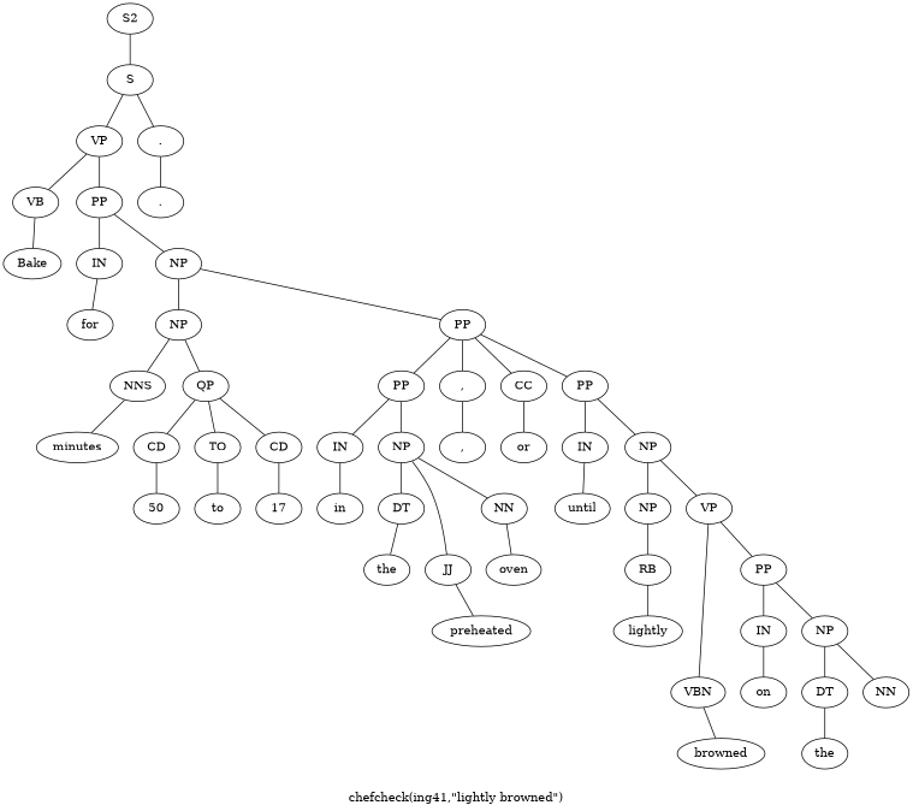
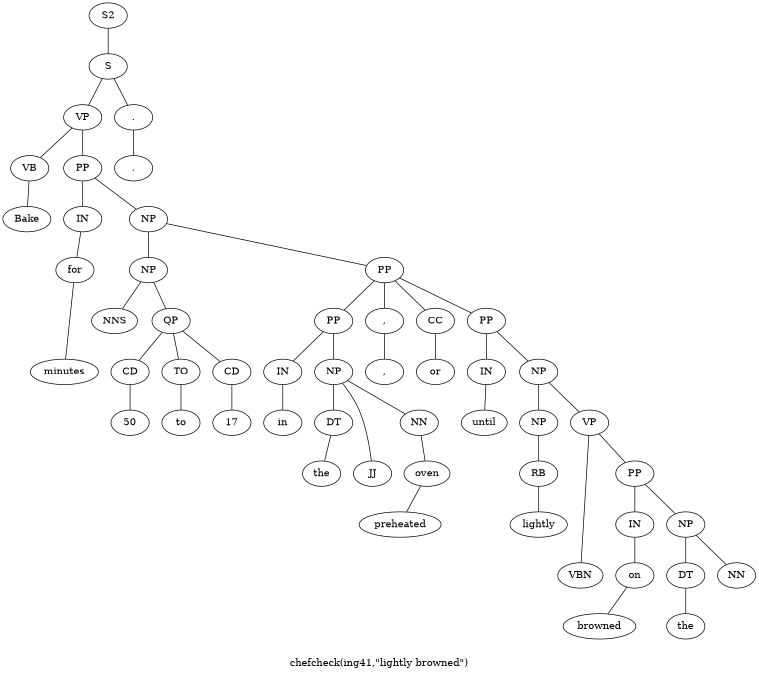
  graph {
    label="chefcheck(ing41,\"lightly browned\")"
    n1 [label=S2]
    n2 [label=S]
    n3 [label=VP]
    n4 [label="."]
    n5 [label=VB]
    n6 [label=PP]
    n7 [label="."]
    n8 [label=Bake]
    n9 [label=IN]
    n10 [label=NP]
    n11 [label=for]
    n12 [label=NP]
    n13 [label=PP]
    n14 [label=QP]
    n15 [label=NNS]
    n16 [label=PP]
    n17 [label=","]
    n18 [label=CC]
    n19 [label=PP]
    n20 [label=CD]
    n21 [label=TO]
    n22 [label=CD]
    n23 [label=minutes]
    n24 [label=50]
    n25 [label=to]
    n26 [label=17]
    n27 [label=IN]
    n28 [label=NP]
    n29 [label=","]
    n30 [label=or]
    n31 [label=IN]
    n32 [label=NP]
    n33 [label=in]
    n34 [label=DT]
    n35 [label=JJ]
    n36 [label=NN]
    n37 [label=the]
    n38 [label=preheated]
    n39 [label=oven]
    n40 [label=until]
    n41 [label=NP]
    n42 [label=VP]
    n43 [label=RB]
    n44 [label=VBN]
    n45 [label=PP]
    n46 [label=lightly]
    n47 [label=browned]
    n48 [label=IN]
    n49 [label=NP]
    n50 [label=on]
    n51 [label=DT]
    n52 [label=NN]
    n53 [label=the]
    n1 -- n2
    n2 -- n3
    n2 -- n4
    n3 -- n5
    n3 -- n6
    n4 -- n7
    n5 -- n8
    n6 -- n9
    n6 -- n10
    n9 -- n11
    n10 -- n12
    n10 -- n13
    n12 -- n14
    n12 -- n15
    n13 -- n16
    n13 -- n17
    n13 -- n18
    n13 -- n19
    n14 -- n20
    n14 -- n21
    n14 -- n22
-   n15 -- n23
+   n11 -- n23
    n16 -- n27
    n16 -- n28
    n17 -- n29
    n18 -- n30
    n19 -- n31
    n19 -- n32
    n20 -- n24
    n21 -- n25
    n22 -- n26
    n27 -- n33
    n28 -- n34
    n28 -- n35
    n28 -- n36
    n31 -- n40
    n32 -- n41
    n32 -- n42
    n34 -- n37
-   n35 -- n38
+   n39 -- n38
    n36 -- n39
    n41 -- n43
    n42 -- n44
    n42 -- n45
    n43 -- n46
-   n44 -- n47
+   n50 -- n47
    n45 -- n48
    n45 -- n49
    n48 -- n50
    n49 -- n51
    n49 -- n52
    n51 -- n53
  }
